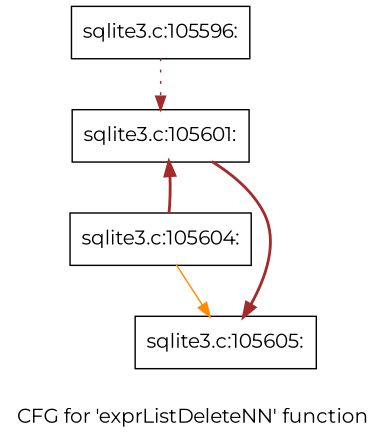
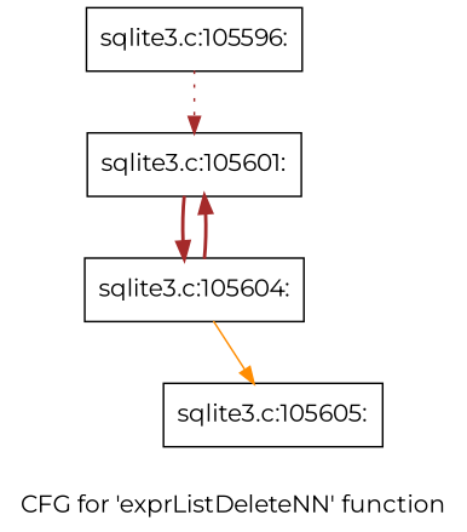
  digraph {
    label="CFG for 'exprListDeleteNN' function"
    fontname=Montserrat
    node [shape=record fontname=Montserrat]
    edge [color=brown style=bold fontname=Montserrat]
    n1 [label="{sqlite3.c:105596:}"]
    n2 [label="{sqlite3.c:105601:}"]
    n3 [label="{sqlite3.c:105604:}"]
    n4 [label="{sqlite3.c:105605:}"]
    n1 -> n2 [style=dotted]
-   n2 -> n4
+   n2 -> n3
    n3 -> n2
    n3 -> n4 [color=darkorange style=solid]
  }
